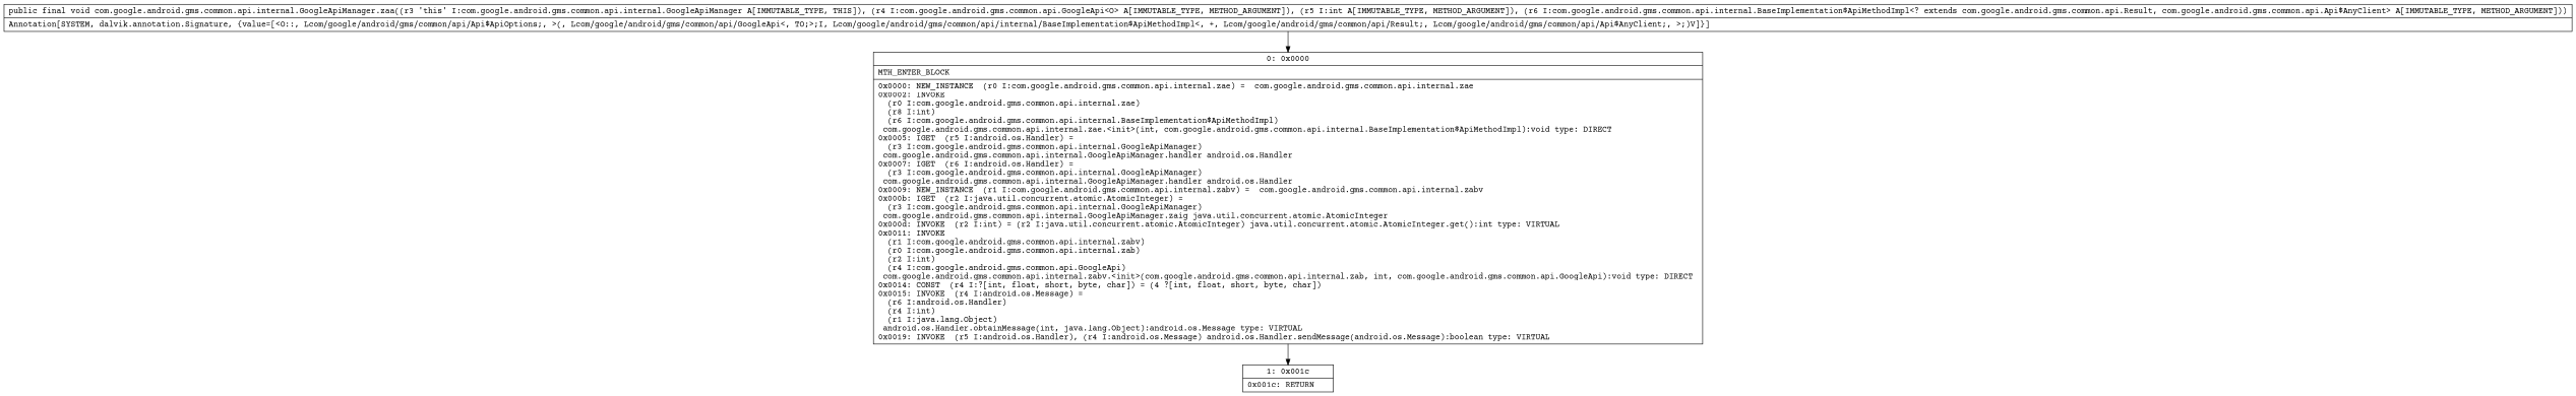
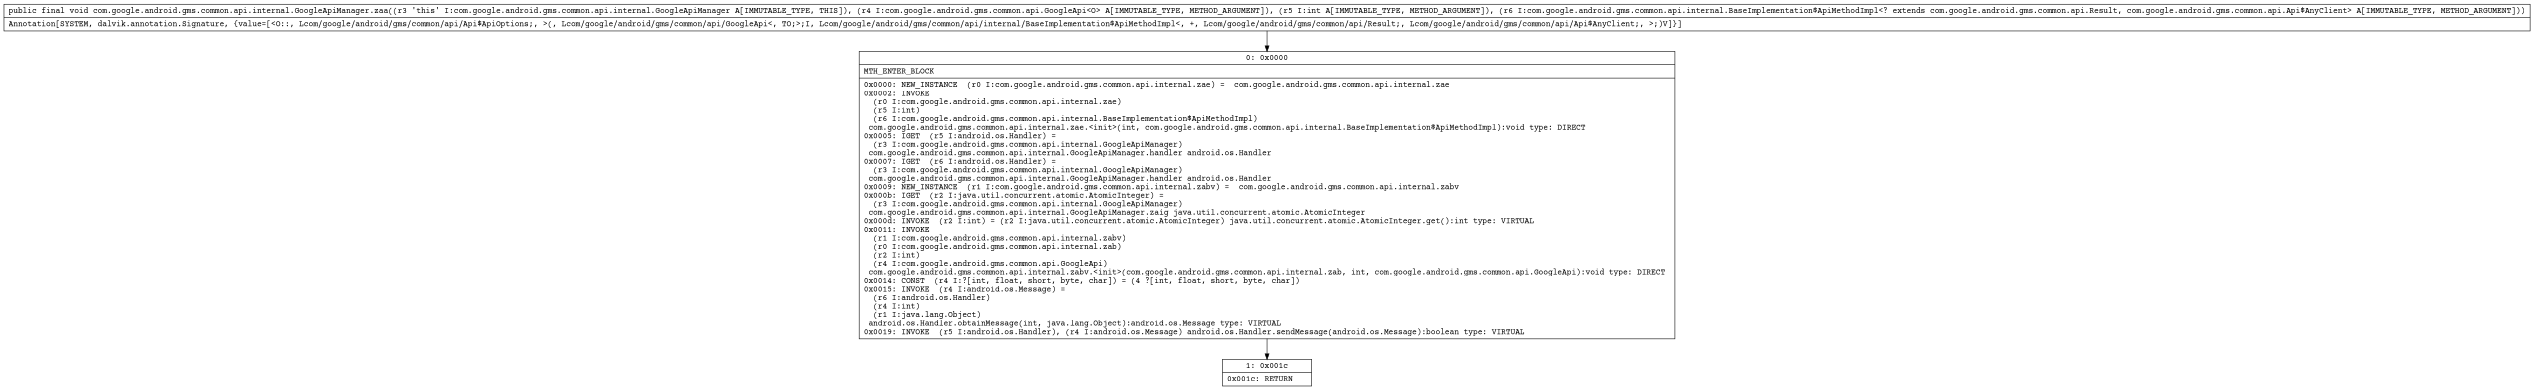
  digraph {
    fontname="Courier Prime"
    node [shape=record fontname="Courier Prime"]
    edge [fontname="Courier Prime"]
-   n1 [label="{0\:\ 0x0000|MTH_ENTER_BLOCK\l|0x0000: NEW_INSTANCE  (r0 I:com.google.android.gms.common.api.internal.zae) =  com.google.android.gms.common.api.internal.zae \l0x0002: INVOKE  \l  (r0 I:com.google.android.gms.common.api.internal.zae)\l  (r8 I:int)\l  (r6 I:com.google.android.gms.common.api.internal.BaseImplementation$ApiMethodImpl)\l com.google.android.gms.common.api.internal.zae.\<init\>(int, com.google.android.gms.common.api.internal.BaseImplementation$ApiMethodImpl):void type: DIRECT \l0x0005: IGET  (r5 I:android.os.Handler) = \l  (r3 I:com.google.android.gms.common.api.internal.GoogleApiManager)\l com.google.android.gms.common.api.internal.GoogleApiManager.handler android.os.Handler \l0x0007: IGET  (r6 I:android.os.Handler) = \l  (r3 I:com.google.android.gms.common.api.internal.GoogleApiManager)\l com.google.android.gms.common.api.internal.GoogleApiManager.handler android.os.Handler \l0x0009: NEW_INSTANCE  (r1 I:com.google.android.gms.common.api.internal.zabv) =  com.google.android.gms.common.api.internal.zabv \l0x000b: IGET  (r2 I:java.util.concurrent.atomic.AtomicInteger) = \l  (r3 I:com.google.android.gms.common.api.internal.GoogleApiManager)\l com.google.android.gms.common.api.internal.GoogleApiManager.zaig java.util.concurrent.atomic.AtomicInteger \l0x000d: INVOKE  (r2 I:int) = (r2 I:java.util.concurrent.atomic.AtomicInteger) java.util.concurrent.atomic.AtomicInteger.get():int type: VIRTUAL \l0x0011: INVOKE  \l  (r1 I:com.google.android.gms.common.api.internal.zabv)\l  (r0 I:com.google.android.gms.common.api.internal.zab)\l  (r2 I:int)\l  (r4 I:com.google.android.gms.common.api.GoogleApi)\l com.google.android.gms.common.api.internal.zabv.\<init\>(com.google.android.gms.common.api.internal.zab, int, com.google.android.gms.common.api.GoogleApi):void type: DIRECT \l0x0014: CONST  (r4 I:?[int, float, short, byte, char]) = (4 ?[int, float, short, byte, char]) \l0x0015: INVOKE  (r4 I:android.os.Message) = \l  (r6 I:android.os.Handler)\l  (r4 I:int)\l  (r1 I:java.lang.Object)\l android.os.Handler.obtainMessage(int, java.lang.Object):android.os.Message type: VIRTUAL \l0x0019: INVOKE  (r5 I:android.os.Handler), (r4 I:android.os.Message) android.os.Handler.sendMessage(android.os.Message):boolean type: VIRTUAL \l}"]
+   n1 [label="{0\:\ 0x0000|MTH_ENTER_BLOCK\l|0x0000: NEW_INSTANCE  (r0 I:com.google.android.gms.common.api.internal.zae) =  com.google.android.gms.common.api.internal.zae \l0x0002: INVOKE  \l  (r0 I:com.google.android.gms.common.api.internal.zae)\l  (r5 I:int)\l  (r6 I:com.google.android.gms.common.api.internal.BaseImplementation$ApiMethodImpl)\l com.google.android.gms.common.api.internal.zae.\<init\>(int, com.google.android.gms.common.api.internal.BaseImplementation$ApiMethodImpl):void type: DIRECT \l0x0005: IGET  (r5 I:android.os.Handler) = \l  (r3 I:com.google.android.gms.common.api.internal.GoogleApiManager)\l com.google.android.gms.common.api.internal.GoogleApiManager.handler android.os.Handler \l0x0007: IGET  (r6 I:android.os.Handler) = \l  (r3 I:com.google.android.gms.common.api.internal.GoogleApiManager)\l com.google.android.gms.common.api.internal.GoogleApiManager.handler android.os.Handler \l0x0009: NEW_INSTANCE  (r1 I:com.google.android.gms.common.api.internal.zabv) =  com.google.android.gms.common.api.internal.zabv \l0x000b: IGET  (r2 I:java.util.concurrent.atomic.AtomicInteger) = \l  (r3 I:com.google.android.gms.common.api.internal.GoogleApiManager)\l com.google.android.gms.common.api.internal.GoogleApiManager.zaig java.util.concurrent.atomic.AtomicInteger \l0x000d: INVOKE  (r2 I:int) = (r2 I:java.util.concurrent.atomic.AtomicInteger) java.util.concurrent.atomic.AtomicInteger.get():int type: VIRTUAL \l0x0011: INVOKE  \l  (r1 I:com.google.android.gms.common.api.internal.zabv)\l  (r0 I:com.google.android.gms.common.api.internal.zab)\l  (r2 I:int)\l  (r4 I:com.google.android.gms.common.api.GoogleApi)\l com.google.android.gms.common.api.internal.zabv.\<init\>(com.google.android.gms.common.api.internal.zab, int, com.google.android.gms.common.api.GoogleApi):void type: DIRECT \l0x0014: CONST  (r4 I:?[int, float, short, byte, char]) = (4 ?[int, float, short, byte, char]) \l0x0015: INVOKE  (r4 I:android.os.Message) = \l  (r6 I:android.os.Handler)\l  (r4 I:int)\l  (r1 I:java.lang.Object)\l android.os.Handler.obtainMessage(int, java.lang.Object):android.os.Message type: VIRTUAL \l0x0019: INVOKE  (r5 I:android.os.Handler), (r4 I:android.os.Message) android.os.Handler.sendMessage(android.os.Message):boolean type: VIRTUAL \l}"]
    n2 [label="{1\:\ 0x001c|0x001c: RETURN   \l}"]
    n3 [label="{public final void com.google.android.gms.common.api.internal.GoogleApiManager.zaa((r3 'this' I:com.google.android.gms.common.api.internal.GoogleApiManager A[IMMUTABLE_TYPE, THIS]), (r4 I:com.google.android.gms.common.api.GoogleApi\<O\> A[IMMUTABLE_TYPE, METHOD_ARGUMENT]), (r5 I:int A[IMMUTABLE_TYPE, METHOD_ARGUMENT]), (r6 I:com.google.android.gms.common.api.internal.BaseImplementation$ApiMethodImpl\<? extends com.google.android.gms.common.api.Result, com.google.android.gms.common.api.Api$AnyClient\> A[IMMUTABLE_TYPE, METHOD_ARGUMENT]))  | Annotation[SYSTEM, dalvik.annotation.Signature, \{value=[\<O::, Lcom\/google\/android\/gms\/common\/api\/Api$ApiOptions;, \>(, Lcom\/google\/android\/gms\/common\/api\/GoogleApi\<, TO;\>;I, Lcom\/google\/android\/gms\/common\/api\/internal\/BaseImplementation$ApiMethodImpl\<, +, Lcom\/google\/android\/gms\/common\/api\/Result;, Lcom\/google\/android\/gms\/common\/api\/Api$AnyClient;, \>;)V]\}]\l}"]
    n1 -> n2
    n3 -> n1
  }
